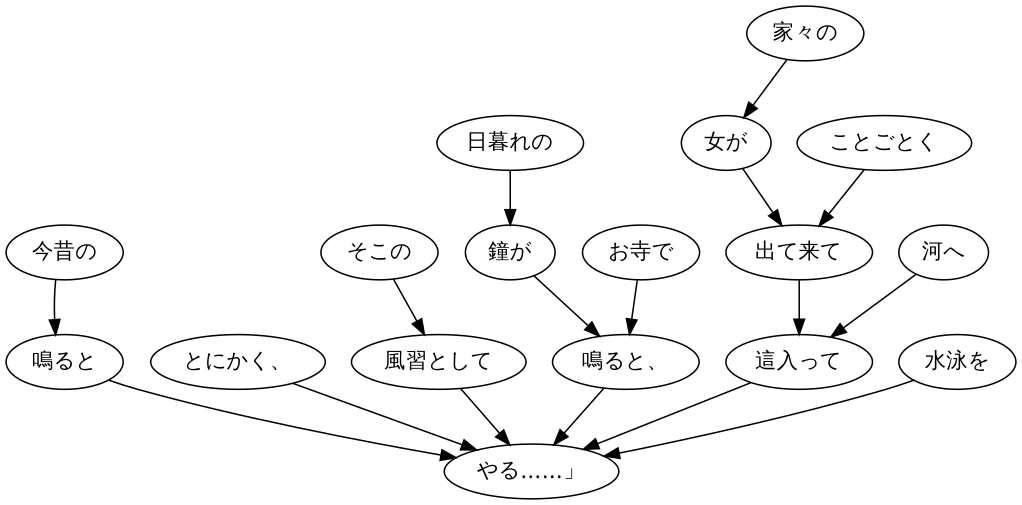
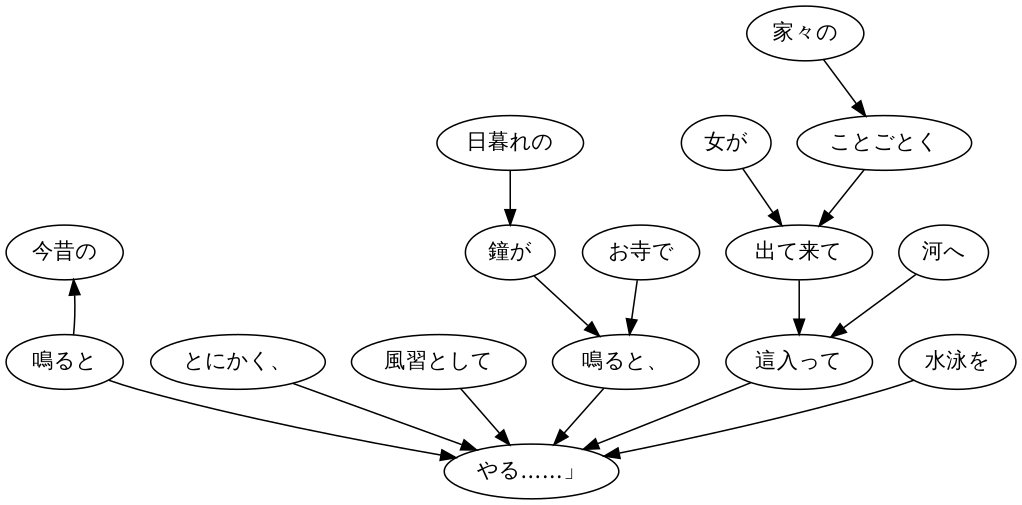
  digraph {
    n1 [label="今昔の"]
    n2 [label="鳴ると"]
    n3 [label="やる……」"]
    n4 [label="とにかく、"]
-   n5 [label="そこの"]
    n6 [label="風習として"]
    n7 [label="鳴ると、"]
    n8 [label="日暮れの"]
    n9 [label="鐘が"]
    n10 [label="お寺で"]
    n11 [label="家々の"]
    n12 [label="女が"]
    n13 [label="出て来て"]
    n14 [label="這入って"]
    n15 [label="ことごとく"]
    n16 [label="河へ"]
    n17 [label="水泳を"]
-   n1 -> n2
+   n2 -> n1
    n2 -> n3
    n4 -> n3
-   n5 -> n6
    n6 -> n3
    n7 -> n3
    n8 -> n9
    n9 -> n7
    n10 -> n7
-   n11 -> n12
+   n11 -> n15
    n12 -> n13
    n13 -> n14
    n14 -> n3
    n15 -> n13
    n16 -> n14
    n17 -> n3
  }
